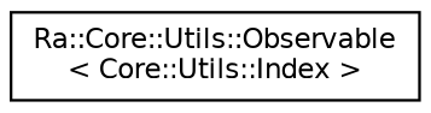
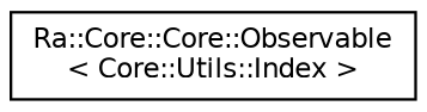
  digraph {
    rankdir=TB
-   n1 [color=black fillcolor=white fontname=Helvetica fontsize=10 height=0.2 label="Ra::Core::Utils::Observable\l\< Core::Utils::Index \>" shape=record style=filled width=0.4]
+   n1 [color=black fillcolor=white fontname=Helvetica fontsize=10 height=0.2 label="Ra::Core::Core::Observable\l\< Core::Utils::Index \>" shape=record style=filled width=0.4]
  }
